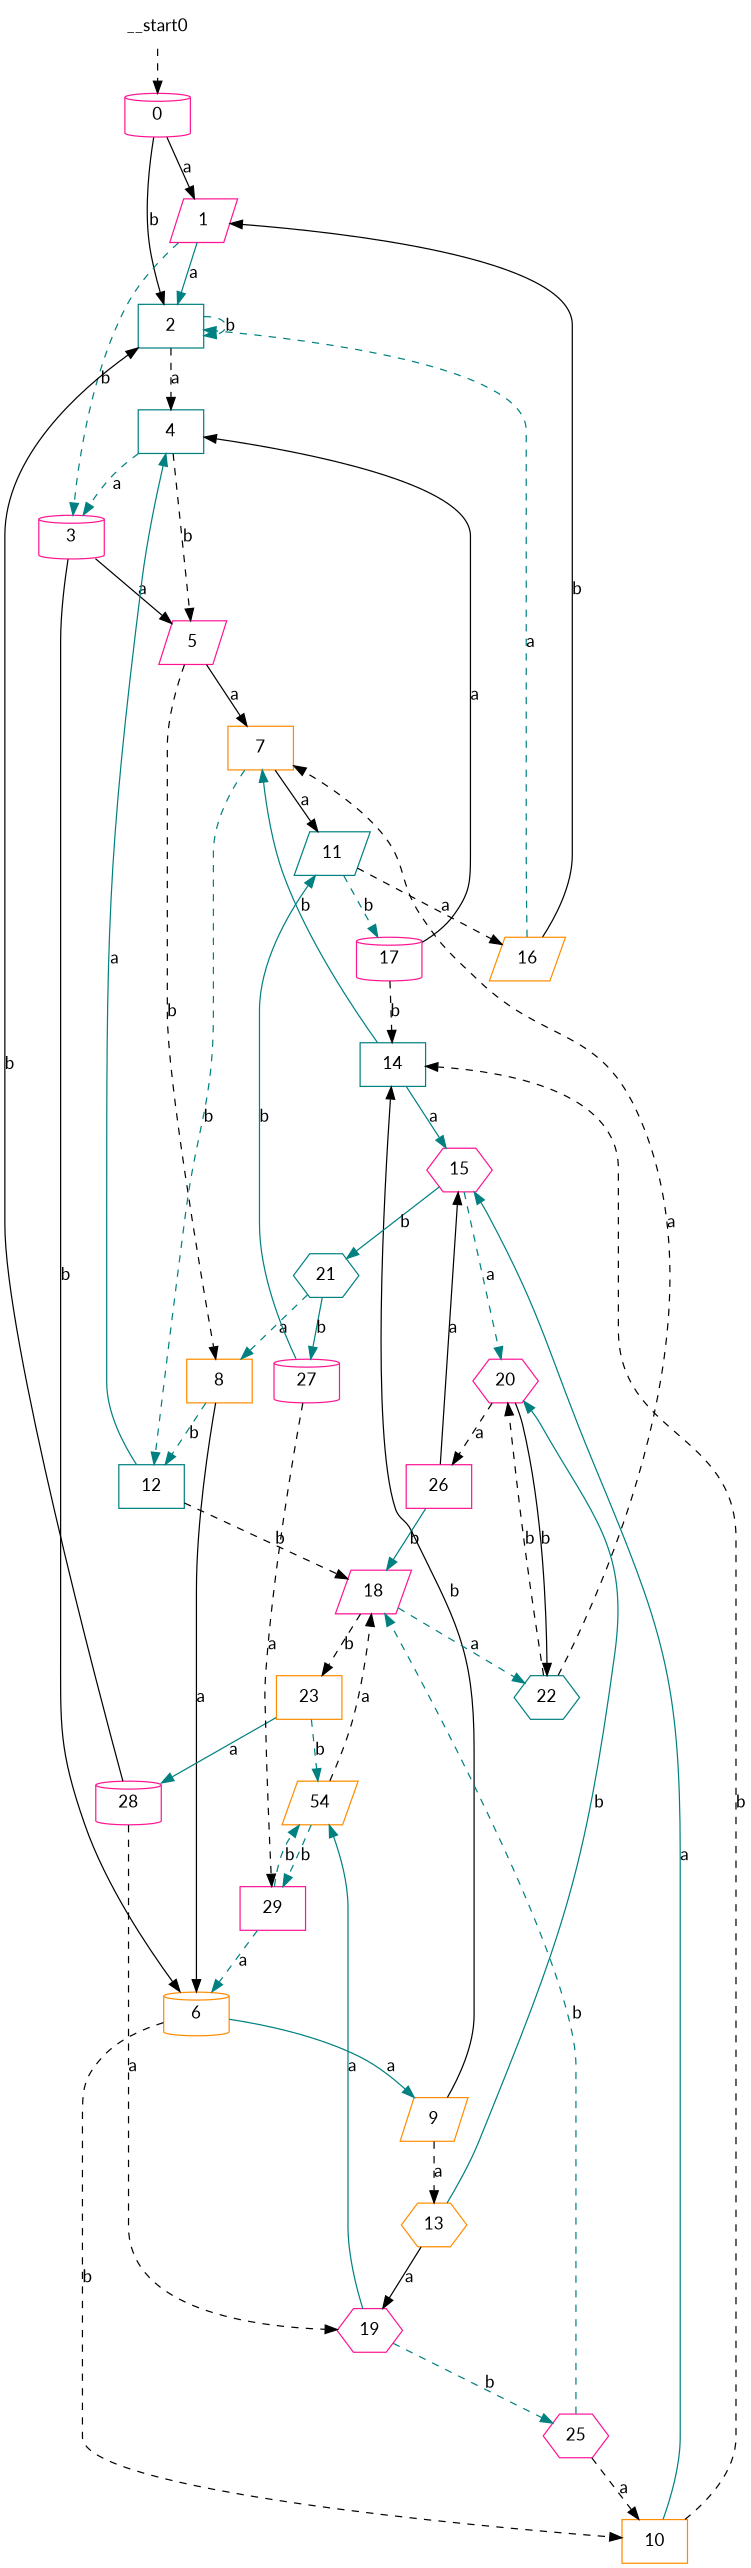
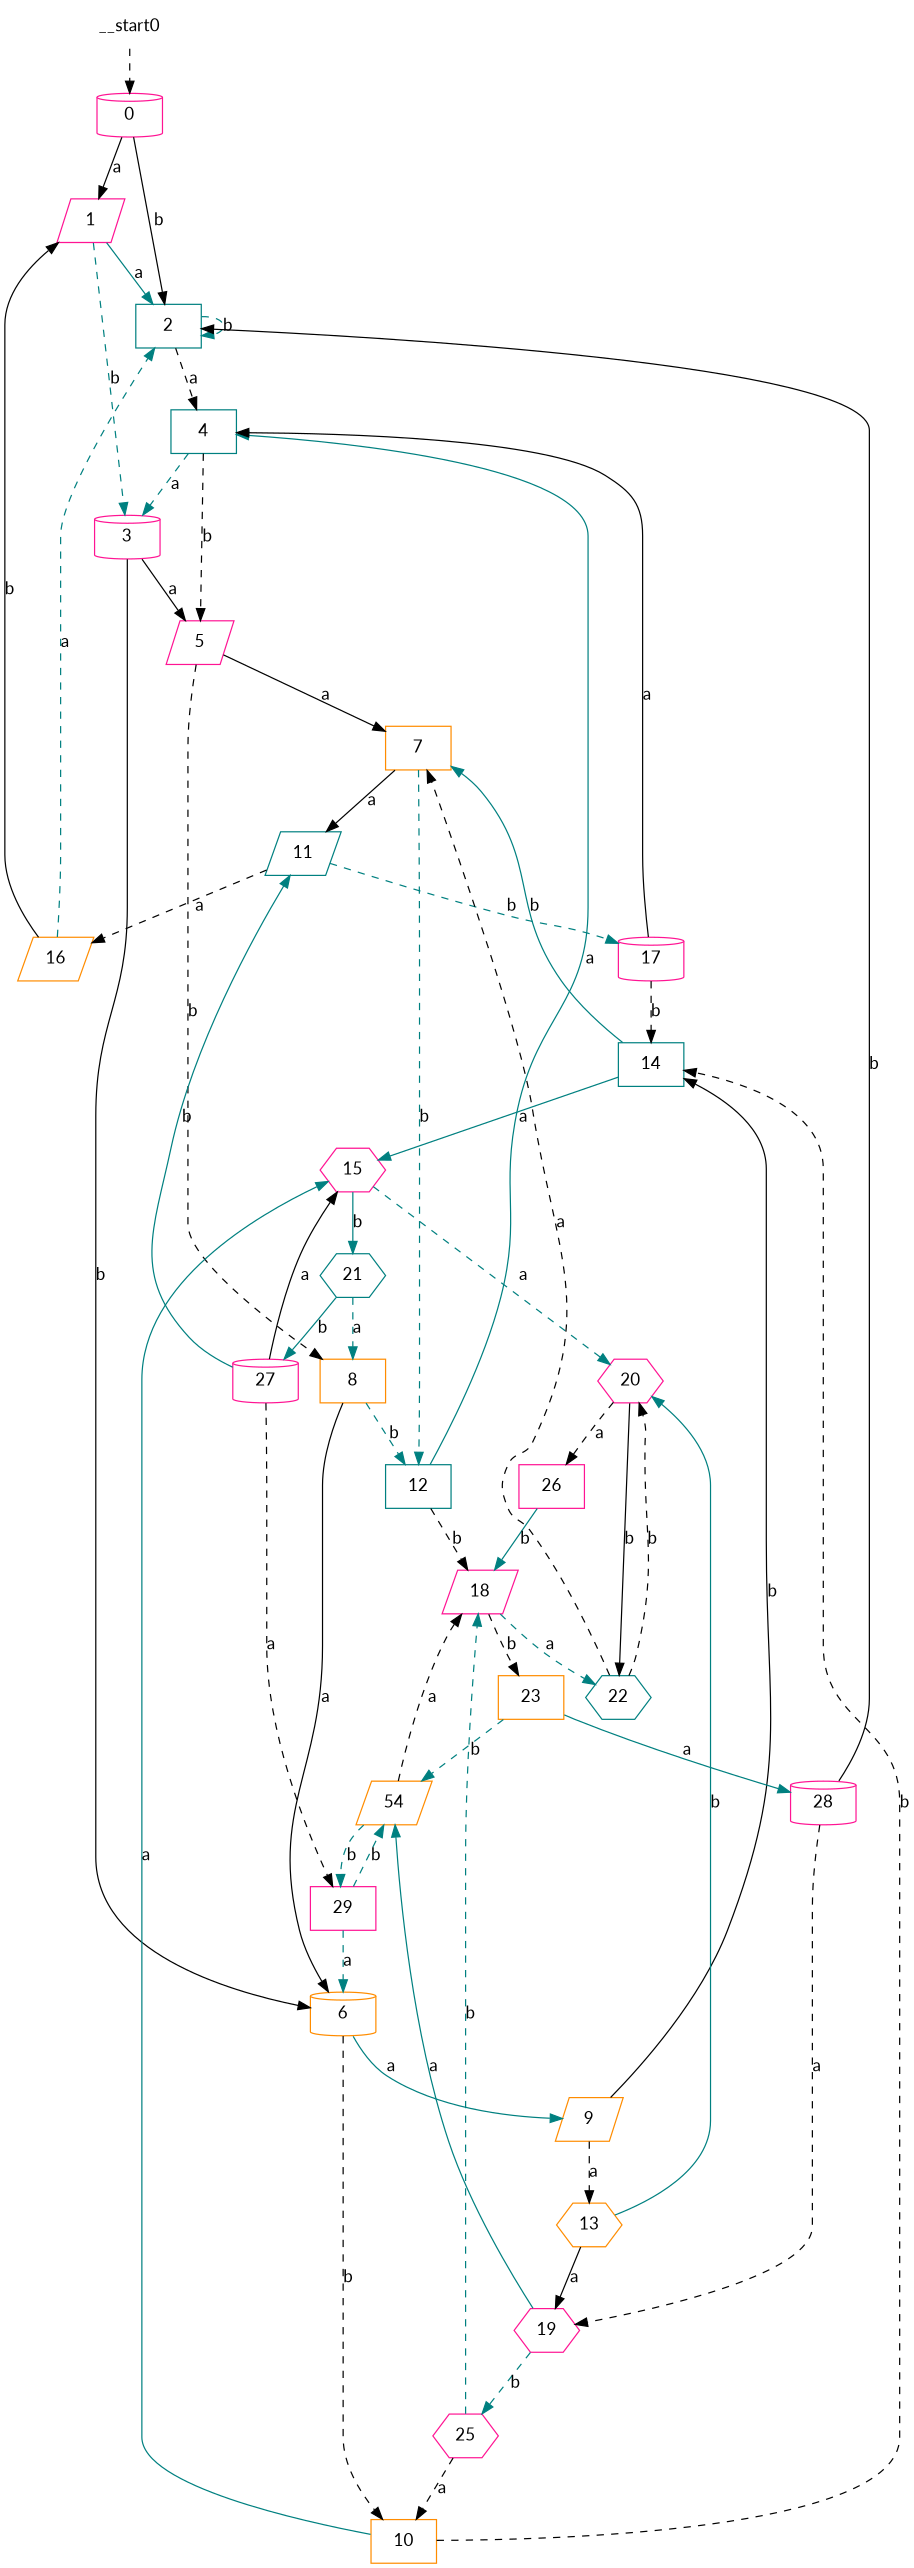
  digraph {
    fontname=Lato
    node [color=deeppink fontname=Lato shape=box]
    edge [color=black fontname=Lato style=dashed]
    __start0 [color=teal shape=none]
    0 [shape=cylinder]
    1 [shape=parallelogram]
    2 [color=teal]
    3 [shape=cylinder]
    4 [color=teal]
    5 [shape=parallelogram]
    6 [color=darkorange shape=cylinder]
    7 [color=darkorange]
    8 [color=darkorange]
    9 [color=darkorange shape=parallelogram]
    10 [color=darkorange]
    11 [color=teal shape=parallelogram]
    12 [color=teal]
    13 [color=darkorange shape=hexagon]
    14 [color=teal]
    15 [shape=hexagon]
    16 [color=darkorange shape=parallelogram]
    17 [shape=cylinder]
    18 [shape=parallelogram]
    19 [shape=hexagon]
    20 [shape=hexagon]
    21 [color=teal shape=hexagon]
    22 [color=teal shape=hexagon]
    23 [color=darkorange]
    n26 [color=darkorange label=54 shape=parallelogram]
    25 [shape=hexagon]
    26
    27 [shape=cylinder]
    28 [shape=cylinder]
    29
    __start0 -> 0
    0 -> 1 [label=a style=solid]
    0 -> 2 [label=b style=solid]
    1 -> 2 [color=teal label=a style=solid]
    1 -> 3 [color=teal label=b]
    2 -> 2 [color=teal label=b]
    2 -> 4 [label=a]
    3 -> 5 [label=a style=solid]
    3 -> 6 [label=b style=solid]
    4 -> 3 [color=teal label=a]
    4 -> 5 [label=b]
    5 -> 7 [label=a style=solid]
    5 -> 8 [label=b]
    6 -> 9 [color=teal label=a style=solid]
    6 -> 10 [label=b]
    7 -> 11 [label=a style=solid]
    7 -> 12 [color=teal label=b]
    8 -> 6 [label=a style=solid]
    8 -> 12 [color=teal label=b]
    9 -> 13 [label=a]
    9 -> 14 [label=b style=solid]
    10 -> 14 [label=b]
    10 -> 15 [color=teal label=a style=solid]
    11 -> 16 [label=a]
    11 -> 17 [color=teal label=b]
    12 -> 4 [color=teal label=a style=solid]
    12 -> 18 [label=b]
    13 -> 19 [label=a style=solid]
    13 -> 20 [color=teal label=b style=solid]
    14 -> 7 [color=teal label=b style=solid]
    14 -> 15 [color=teal label=a style=solid]
    15 -> 20 [color=teal label=a]
    15 -> 21 [color=teal label=b style=solid]
    16 -> 1 [label=b style=solid]
    16 -> 2 [color=teal label=a]
    17 -> 4 [label=a style=solid]
    17 -> 14 [label=b]
    18 -> 22 [color=teal label=a]
    18 -> 23 [label=b]
    19 -> n26 [color=teal label=a style=solid]
    19 -> 25 [color=teal label=b]
    20 -> 22 [label=b style=solid]
    20 -> 26 [label=a]
    21 -> 8 [color=teal label=a]
    21 -> 27 [color=teal label=b style=solid]
    22 -> 7 [label=a]
    22 -> 20 [label=b]
    23 -> n26 [color=teal label=b]
    23 -> 28 [color=teal label=a style=solid]
    n26 -> 18 [label=a]
    n26 -> 29 [color=teal label=b]
    25 -> 10 [label=a]
    25 -> 18 [color=teal label=b]
-   26 -> 15 [label=a style=solid]
+   27 -> 15 [label=a style=solid]
    26 -> 18 [color=teal label=b style=solid]
    27 -> 11 [color=teal label=b style=solid]
    27 -> 29 [label=a]
    28 -> 2 [label=b style=solid]
    28 -> 19 [label=a]
    29 -> 6 [color=teal label=a]
    29 -> n26 [color=teal label=b]
  }
